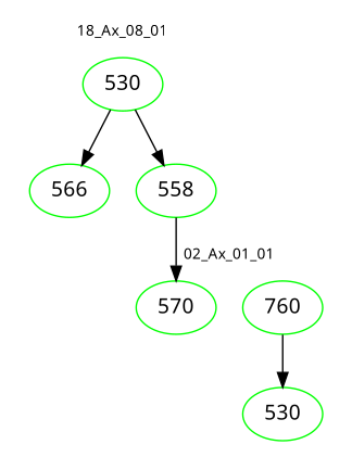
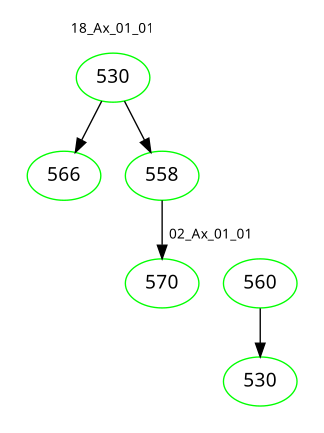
  digraph {
    fontname="Noto Sans"
    node [color=green fontname="Noto Sans"]
    edge [color=black fontname="Noto Sans"]
-   n1 [label=760]
+   n1 [label=560]
    n2 [label=530]
    n3 [label=570]
    n4 [label=530]
    n5 [label=566]
    n6 [label=558]
    subgraph cluster_1 {
      color=white
      fontsize=10
      label="02_Ax_01_01"
      n1
      n2
      n3
    }
    subgraph cluster_2 {
      color=white
      fontsize=10
-     label="18_Ax_08_01"
+     label="18_Ax_01_01"
      n4
      n5
      n6
    }
    n1 -> n2
    n4 -> n5
    n4 -> n6
    n6 -> n3
  }
